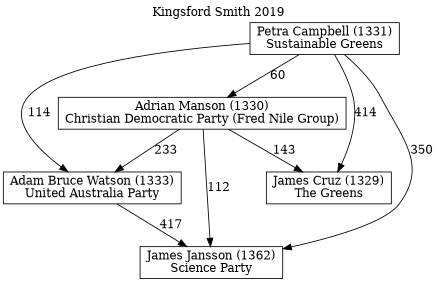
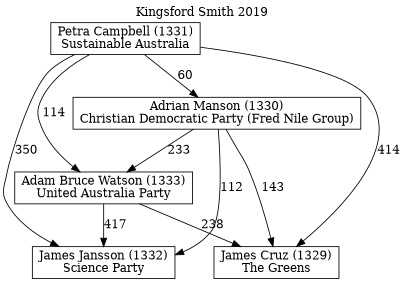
  digraph {
    label="Kingsford Smith 2019"
    labelloc=t
    mclimit=10
    node [shape=box]
    n1 [label="Adam Bruce Watson (1333)\nUnited Australia Party"]
    n2 [label="James Cruz (1329)\nThe Greens"]
-   n3 [label="James Jansson (1362)\nScience Party"]
+   n3 [label="James Jansson (1332)\nScience Party"]
    n4 [label="Adrian Manson (1330)\nChristian Democratic Party (Fred Nile Group)"]
-   n5 [label="Petra Campbell (1331)\nSustainable Greens"]
+   n5 [label="Petra Campbell (1331)\nSustainable Australia"]
+   n1 -> n2 [label=238]
    n1 -> n3 [label=417]
    n4 -> n1 [label=233]
    n4 -> n2 [label=143]
    n4 -> n3 [label=112]
    n5 -> n1 [label=114]
    n5 -> n2 [label=414]
    n5 -> n3 [label=350]
    n5 -> n4 [label=60]
  }
